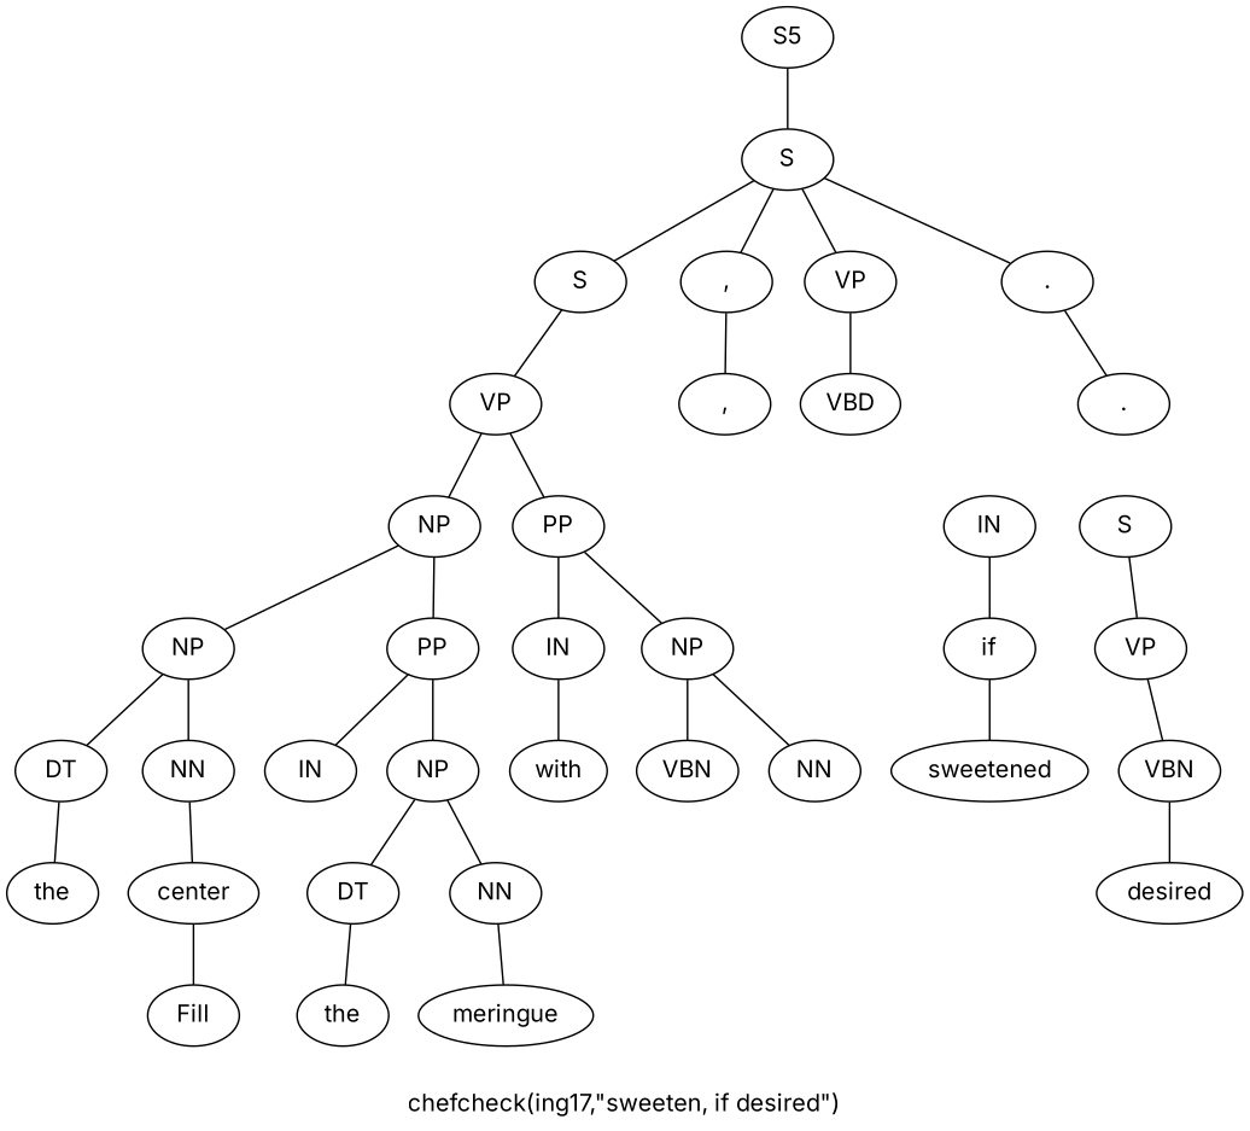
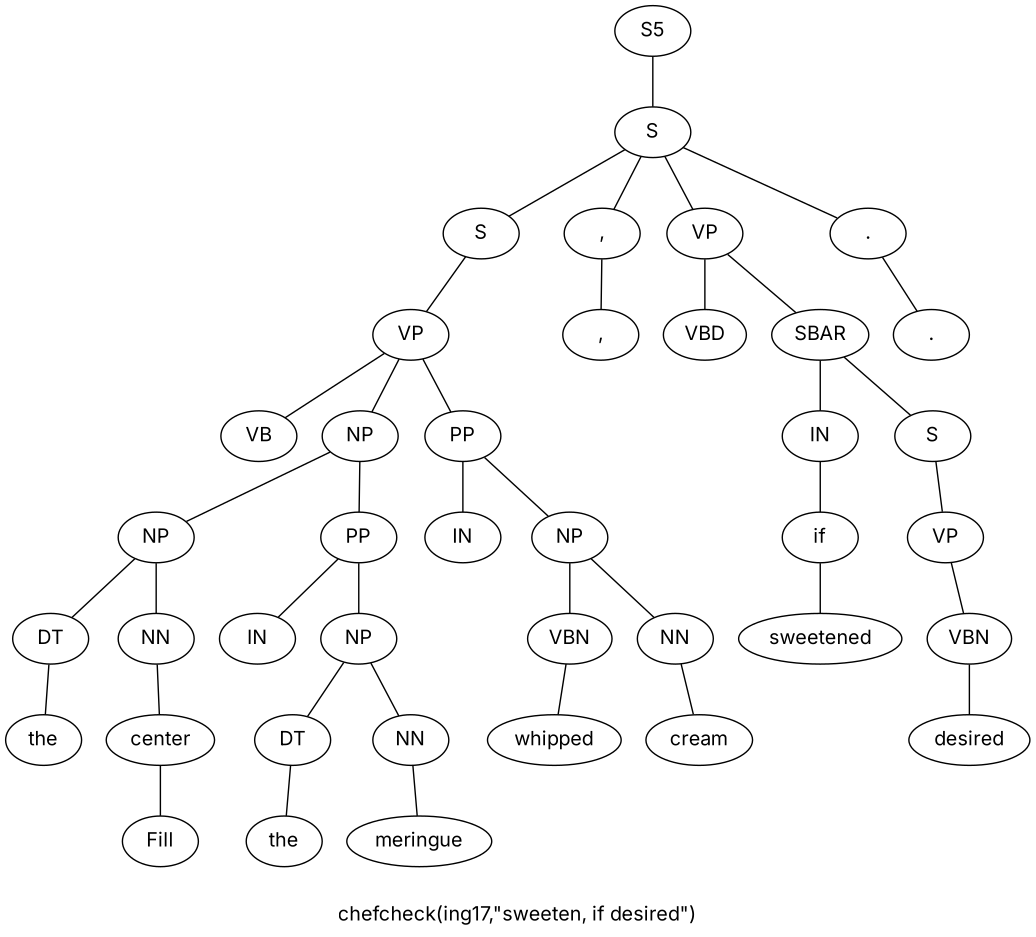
  graph {
    fontname=Inter
    label="chefcheck(ing17,\"sweeten, if desired\")"
    node [fontname=Inter]
    edge [fontname=Inter]
    n1 [label=S5]
    n2 [label=S]
    n3 [label=S]
    n4 [label=","]
    n5 [label=VP]
    n6 [label="."]
    n7 [label=VP]
    n8 [label=","]
    n9 [label=VBD]
+   n10 [label=SBAR]
    n11 [label="."]
+   n12 [label=VB]
    n13 [label=NP]
    n14 [label=PP]
    n15 [label=NP]
    n16 [label=PP]
    n17 [label=IN]
    n18 [label=NP]
    n19 [label=Fill]
    n20 [label=DT]
    n21 [label=NN]
    n22 [label=IN]
    n23 [label=NP]
    n24 [label=the]
    n25 [label=center]
    n26 [label=DT]
    n27 [label=NN]
    n28 [label=the]
    n29 [label=meringue]
-   n30 [label=with]
    n31 [label=VBN]
    n32 [label=NN]
+   n33 [label=whipped]
+   n34 [label=cream]
    n35 [label=IN]
    n36 [label=S]
    n37 [label=sweetened]
    n38 [label=if]
    n39 [label=VP]
    n40 [label=VBN]
    n41 [label=desired]
    n1 -- n2
    n2 -- n3
    n2 -- n4
    n2 -- n5
    n2 -- n6
    n3 -- n7
    n4 -- n8
    n5 -- n9
+   n5 -- n10
    n6 -- n11
+   n7 -- n12
    n7 -- n13
    n7 -- n14
+   n10 -- n35
+   n10 -- n36
    n13 -- n15
    n13 -- n16
    n14 -- n17
    n14 -- n18
    n15 -- n20
    n15 -- n21
    n16 -- n22
    n16 -- n23
-   n17 -- n30
    n18 -- n31
    n18 -- n32
    n20 -- n24
    n21 -- n25
    n23 -- n26
    n23 -- n27
    n25 -- n19
    n26 -- n28
    n27 -- n29
+   n31 -- n33
+   n32 -- n34
    n35 -- n38
    n36 -- n39
    n38 -- n37
    n39 -- n40
    n40 -- n41
  }
